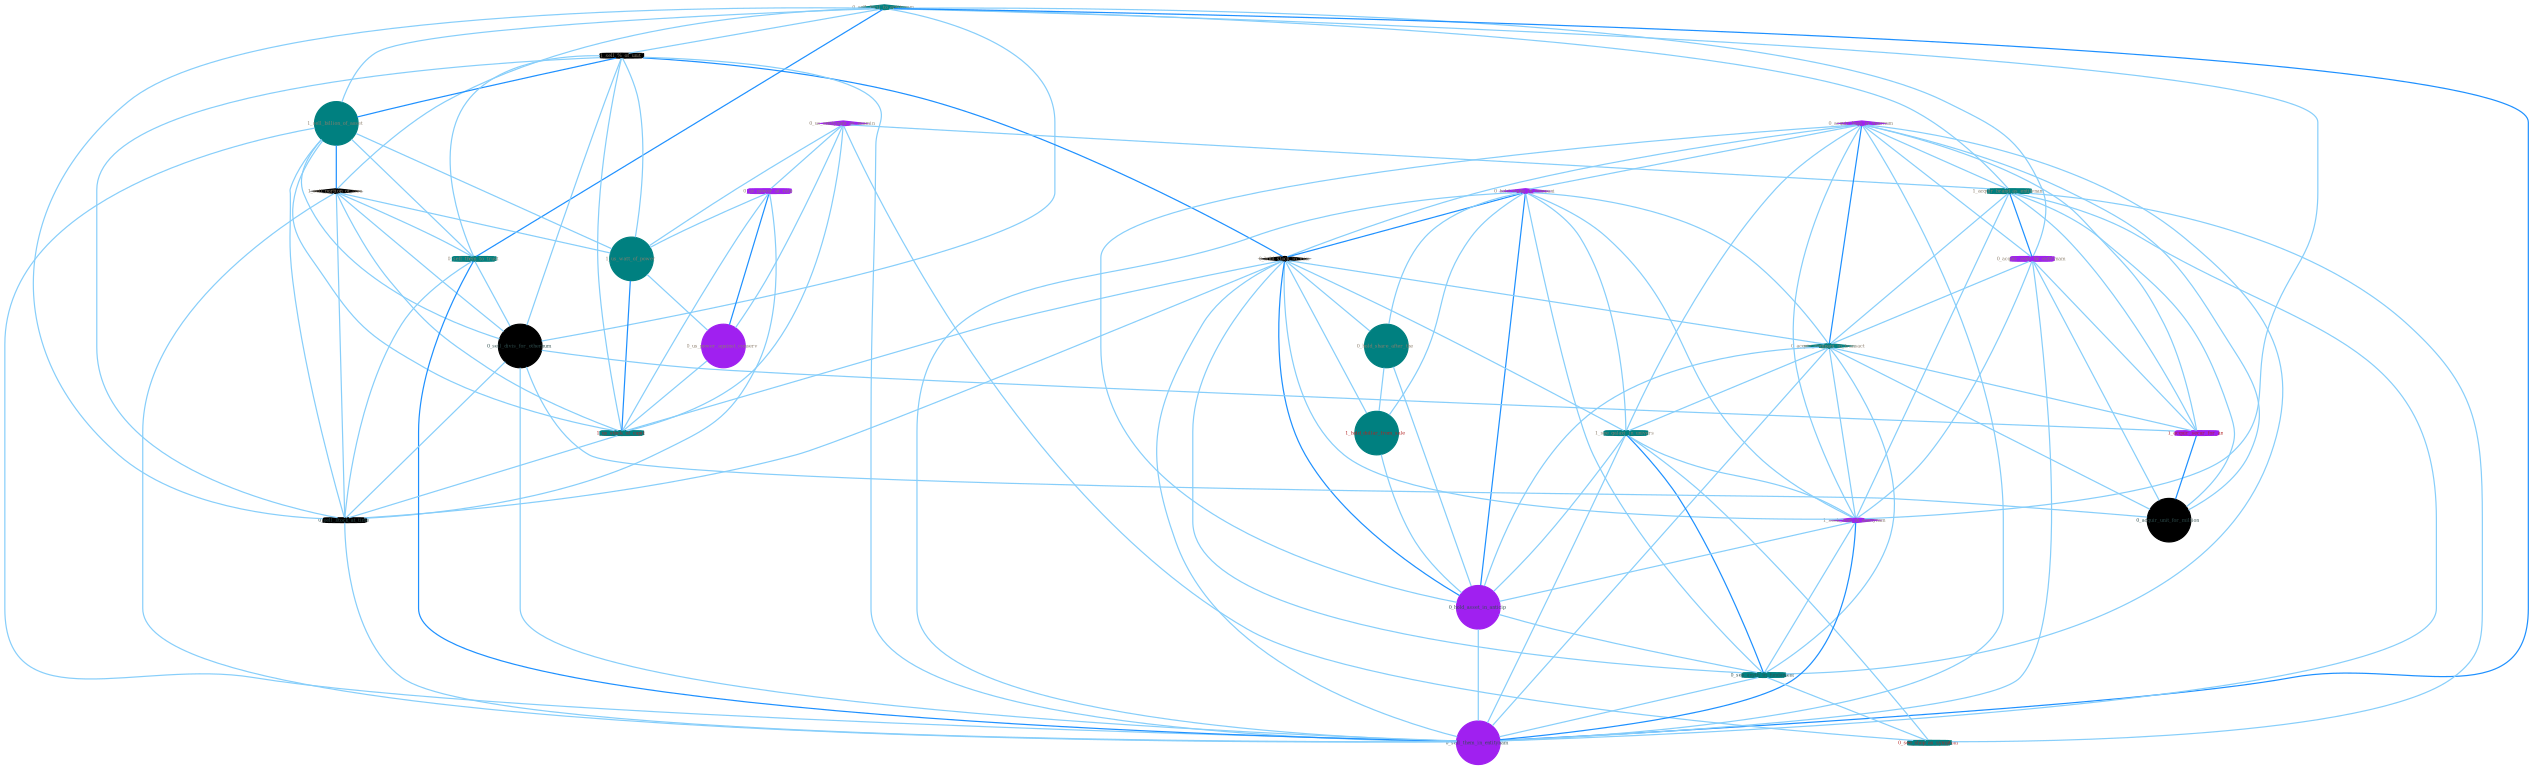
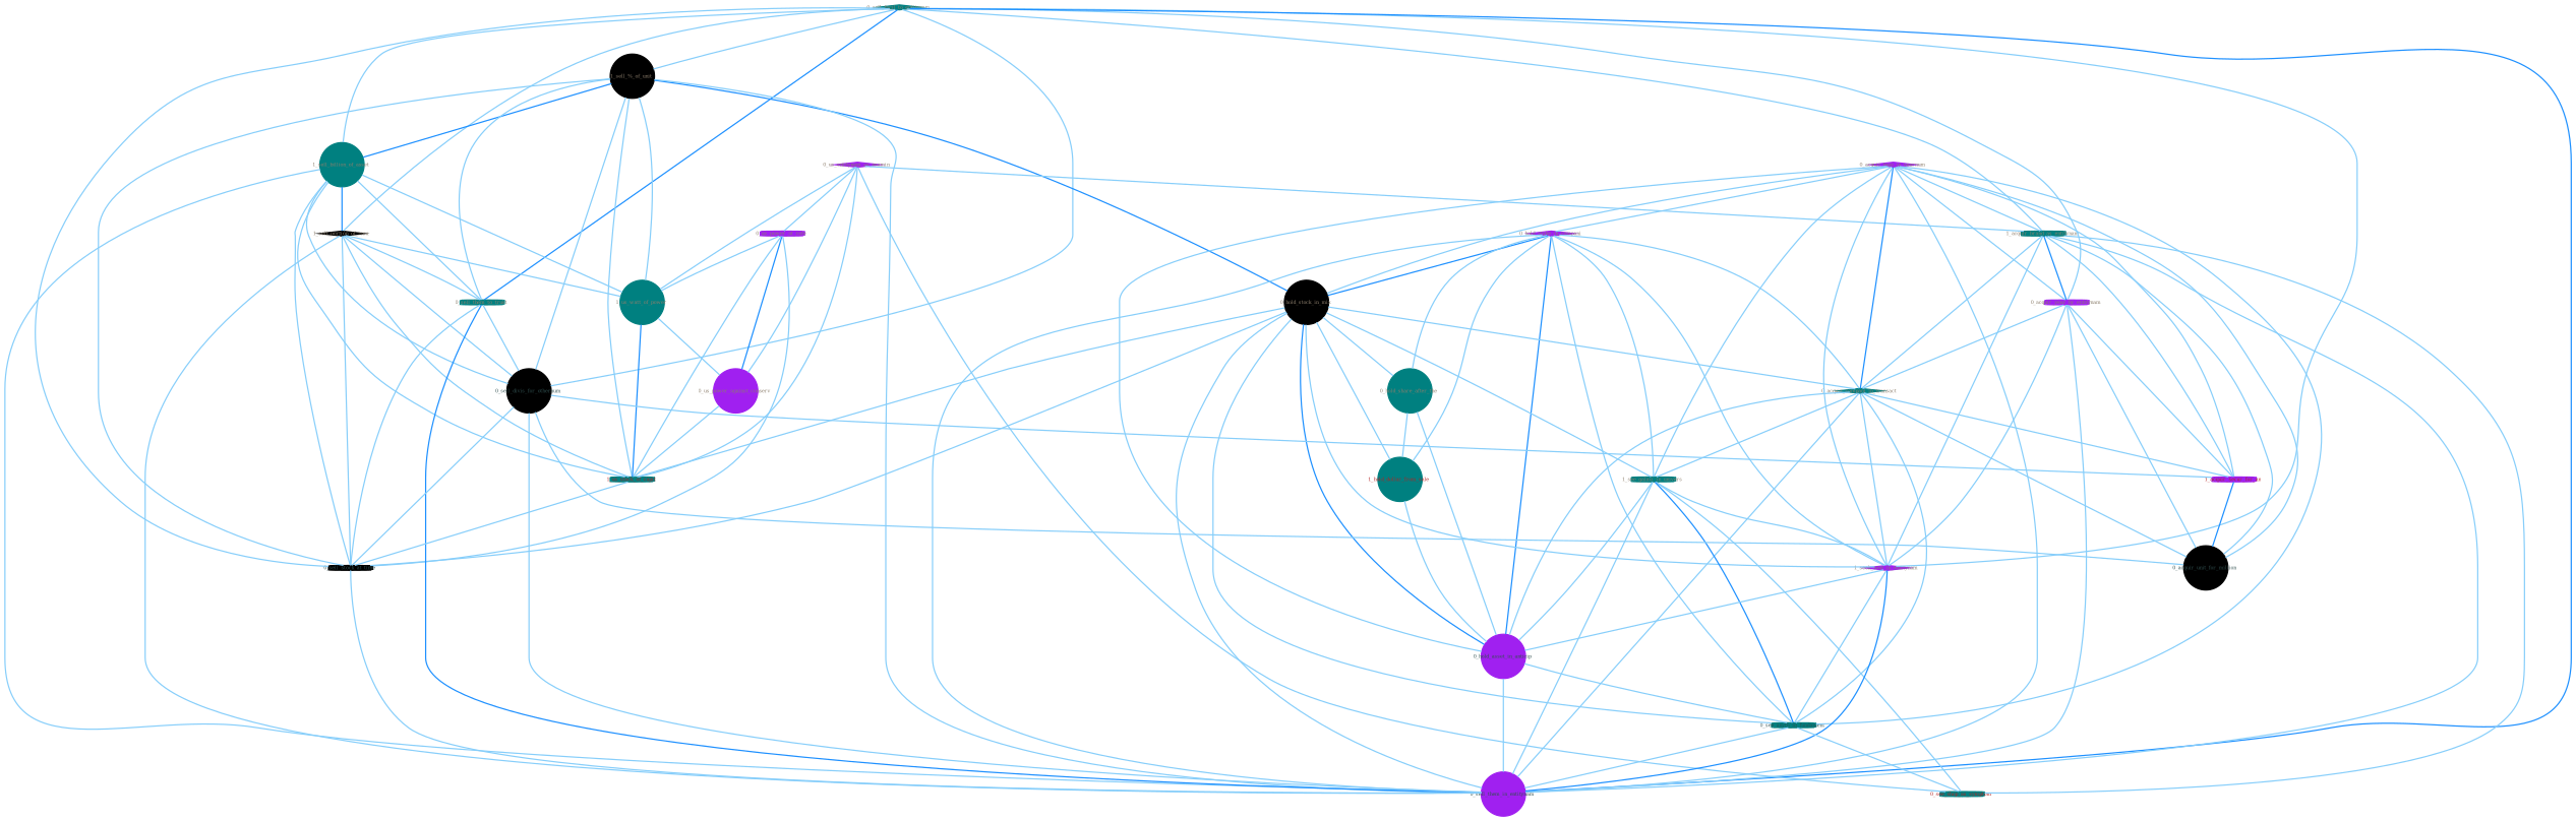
  graph {
    node [color=teal fixedsize=true fontcolor="#8b7d6b" fontsize=4 shape=circle style=filled]
    edge [color="#87cefa" w=1]
    "0_sell_facil_to_entitynam " [height=.06 shape=diamond width=.5]
-   "1_sell_%_of_unit " [color=black height=.06 shape=cylinder width=.5]
+   "1_sell_%_of_unit " [color=black height=.06 width=.5]
    "0_us_entitynam_as_examin " [color=purple height=.06 shape=diamond width=.5]
    "1_sell_billion_of_asset " [height=.06 width=.5]
    "0_acquir_busi_in_yearnum " [color=purple height=.06 shape=diamond width=.5]
    "1_acquir_brand_as_entitynam " [height=.06 shape=cylinder width=.5]
    "0_hold_stake_in_compani " [color=purple height=.06 shape=diamond width=.5]
    "0_acquir_year_by_entitynam " [color=purple height=.06 shape=cylinder width=.5]
    "1_sell_portion_of_issu " [color=black height=.06 shape=diamond width=.5]
    "0_us_power_at_rate " [color=purple height=.06 shape=cylinder width=.5]
-   "0_hold_stock_in_mix " [color=black height=.06 shape=diamond width=.5]
+   "0_hold_stock_in_mix " [color=black height=.06 width=.5]
    "0_acquir_compani_in_transact " [height=.06 shape=diamond width=.5]
    "0_sell_them_to_trust " [height=.06 shape=cylinder width=.5]
    "1_see_galaxi_in_univers " [height=.06 shape=cylinder width=.5]
    "1_us_watt_of_power " [height=.06 width=.5]
    "0_us_power_against_conserv " [color=purple height=.06 width=.5]
    "1_seek_seat_in_entitynam " [color=purple height=.06 shape=diamond width=.5]
    "0_hold_share_after_the " [height=.06 width=.5]
    "1_acquir_secur_for_an " [color=purple fontcolor="#b22222" height=.06 shape=cylinder width=.5]
    "1_us_stock_of_capit " [fontcolor="#b22222" height=.06 shape=cylinder width=.5]
    "1_hold_dollar_from_sale " [fontcolor="#b22222" height=.06 width=.5]
    "0_see_shop_as_symptom " [fontcolor="#b22222" height=.06 shape=cylinder width=.5]
    "0_sell_divis_for_othernum " [color=black fontcolor="#2f4f4f" height=.06 width=.5]
    "0_sell_stock_at_time " [color=black fontcolor="#2f4f4f" height=.06 shape=cylinder width=.5]
    "0_sell_them_in_entitynam " [color=purple fontcolor="#2f4f4f" height=.06 width=.5]
    "0_hold_asset_in_anticip " [color=purple fontcolor="#2f4f4f" height=.06 width=.5]
    "0_see_anyth_in_fundament " [fontcolor="#2f4f4f" height=.06 shape=cylinder width=.5]
    "0_acquir_unit_for_million " [color=black fontcolor="#2f4f4f" height=.06 width=.5]
    subgraph sub_1 {
      "0_sell_facil_to_entitynam "
      "1_sell_%_of_unit "
      "0_us_entitynam_as_examin "
      "1_sell_billion_of_asset "
      "0_acquir_busi_in_yearnum "
      "1_acquir_brand_as_entitynam "
      "0_hold_stake_in_compani "
      "0_acquir_year_by_entitynam "
      "1_sell_portion_of_issu "
      "0_us_power_at_rate "
      "0_hold_stock_in_mix "
      "0_acquir_compani_in_transact "
      "0_sell_them_to_trust "
      "1_see_galaxi_in_univers "
      "1_us_watt_of_power "
      "0_us_power_against_conserv "
      "1_seek_seat_in_entitynam "
      "0_hold_share_after_the "
    }
    subgraph sub_2 {
      "1_acquir_secur_for_an "
      "1_us_stock_of_capit "
      "1_hold_dollar_from_sale "
      "0_see_shop_as_symptom "
    }
    "0_sell_facil_to_entitynam " -- "1_sell_%_of_unit "
    "0_sell_facil_to_entitynam " -- "1_sell_billion_of_asset "
    "0_sell_facil_to_entitynam " -- "1_acquir_brand_as_entitynam "
    "0_sell_facil_to_entitynam " -- "0_acquir_year_by_entitynam "
    "0_sell_facil_to_entitynam " -- "1_sell_portion_of_issu "
    "0_sell_facil_to_entitynam " -- "0_sell_them_to_trust " [color="#1e90ff" w=2]
    "0_sell_facil_to_entitynam " -- "1_seek_seat_in_entitynam "
    "0_sell_facil_to_entitynam " -- "0_sell_divis_for_othernum "
    "0_sell_facil_to_entitynam " -- "0_sell_stock_at_time "
    "0_sell_facil_to_entitynam " -- "0_sell_them_in_entitynam " [color="#1e90ff" w=2]
    "1_sell_%_of_unit " -- "1_sell_billion_of_asset " [color="#1e90ff" w=2]
    "1_sell_%_of_unit " -- "0_hold_stock_in_mix " [color="#1e90ff" w=2]
    "1_sell_%_of_unit " -- "0_sell_them_to_trust "
    "1_sell_%_of_unit " -- "1_us_watt_of_power "
    "1_sell_%_of_unit " -- "1_us_stock_of_capit "
    "1_sell_%_of_unit " -- "0_sell_divis_for_othernum "
    "1_sell_%_of_unit " -- "0_sell_stock_at_time "
    "1_sell_%_of_unit " -- "0_sell_them_in_entitynam "
    "0_us_entitynam_as_examin " -- "1_acquir_brand_as_entitynam "
    "0_us_entitynam_as_examin " -- "0_us_power_at_rate "
    "0_us_entitynam_as_examin " -- "1_us_watt_of_power "
    "0_us_entitynam_as_examin " -- "0_us_power_against_conserv "
    "0_us_entitynam_as_examin " -- "1_us_stock_of_capit "
    "0_us_entitynam_as_examin " -- "0_see_shop_as_symptom "
    "1_sell_billion_of_asset " -- "1_sell_portion_of_issu " [color="#1e90ff" w=2]
    "1_sell_billion_of_asset " -- "0_sell_them_to_trust "
    "1_sell_billion_of_asset " -- "1_us_watt_of_power "
    "1_sell_billion_of_asset " -- "1_us_stock_of_capit "
    "1_sell_billion_of_asset " -- "0_sell_divis_for_othernum "
    "1_sell_billion_of_asset " -- "0_sell_stock_at_time "
    "1_sell_billion_of_asset " -- "0_sell_them_in_entitynam "
    "0_acquir_busi_in_yearnum " -- "1_acquir_brand_as_entitynam "
    "0_acquir_busi_in_yearnum " -- "0_hold_stake_in_compani "
    "0_acquir_busi_in_yearnum " -- "0_acquir_year_by_entitynam "
    "0_acquir_busi_in_yearnum " -- "0_hold_stock_in_mix "
    "0_acquir_busi_in_yearnum " -- "0_acquir_compani_in_transact " [color="#1e90ff" w=2]
    "0_acquir_busi_in_yearnum " -- "1_see_galaxi_in_univers "
    "0_acquir_busi_in_yearnum " -- "1_seek_seat_in_entitynam "
    "0_acquir_busi_in_yearnum " -- "1_acquir_secur_for_an "
    "0_acquir_busi_in_yearnum " -- "0_sell_them_in_entitynam "
    "0_acquir_busi_in_yearnum " -- "0_hold_asset_in_anticip "
    "0_acquir_busi_in_yearnum " -- "0_see_anyth_in_fundament "
    "0_acquir_busi_in_yearnum " -- "0_acquir_unit_for_million "
    "1_acquir_brand_as_entitynam " -- "0_acquir_year_by_entitynam " [color="#1e90ff" w=2]
    "1_acquir_brand_as_entitynam " -- "0_acquir_compani_in_transact "
    "1_acquir_brand_as_entitynam " -- "1_seek_seat_in_entitynam "
    "1_acquir_brand_as_entitynam " -- "1_acquir_secur_for_an "
    "1_acquir_brand_as_entitynam " -- "0_see_shop_as_symptom "
    "1_acquir_brand_as_entitynam " -- "0_sell_them_in_entitynam "
    "1_acquir_brand_as_entitynam " -- "0_acquir_unit_for_million "
    "0_hold_stake_in_compani " -- "0_hold_stock_in_mix " [color="#1e90ff" w=2]
    "0_hold_stake_in_compani " -- "0_acquir_compani_in_transact "
    "0_hold_stake_in_compani " -- "1_see_galaxi_in_univers "
    "0_hold_stake_in_compani " -- "1_seek_seat_in_entitynam "
    "0_hold_stake_in_compani " -- "0_hold_share_after_the "
    "0_hold_stake_in_compani " -- "1_hold_dollar_from_sale "
    "0_hold_stake_in_compani " -- "0_sell_them_in_entitynam "
    "0_hold_stake_in_compani " -- "0_hold_asset_in_anticip " [color="#1e90ff" w=2]
    "0_hold_stake_in_compani " -- "0_see_anyth_in_fundament "
    "0_acquir_year_by_entitynam " -- "0_acquir_compani_in_transact "
    "0_acquir_year_by_entitynam " -- "1_seek_seat_in_entitynam "
    "0_acquir_year_by_entitynam " -- "1_acquir_secur_for_an "
    "0_acquir_year_by_entitynam " -- "0_sell_them_in_entitynam "
    "0_acquir_year_by_entitynam " -- "0_acquir_unit_for_million "
    "1_sell_portion_of_issu " -- "0_sell_them_to_trust "
    "1_sell_portion_of_issu " -- "1_us_watt_of_power "
    "1_sell_portion_of_issu " -- "1_us_stock_of_capit "
    "1_sell_portion_of_issu " -- "0_sell_divis_for_othernum "
    "1_sell_portion_of_issu " -- "0_sell_stock_at_time "
    "1_sell_portion_of_issu " -- "0_sell_them_in_entitynam "
    "0_us_power_at_rate " -- "1_us_watt_of_power "
    "0_us_power_at_rate " -- "0_us_power_against_conserv " [color="#1e90ff" w=2]
    "0_us_power_at_rate " -- "1_us_stock_of_capit "
    "0_us_power_at_rate " -- "0_sell_stock_at_time "
    "0_hold_stock_in_mix " -- "0_acquir_compani_in_transact "
    "0_hold_stock_in_mix " -- "1_see_galaxi_in_univers "
    "0_hold_stock_in_mix " -- "1_seek_seat_in_entitynam "
    "0_hold_stock_in_mix " -- "0_hold_share_after_the "
    "0_hold_stock_in_mix " -- "1_us_stock_of_capit "
    "0_hold_stock_in_mix " -- "1_hold_dollar_from_sale "
    "0_hold_stock_in_mix " -- "0_sell_stock_at_time "
    "0_hold_stock_in_mix " -- "0_sell_them_in_entitynam "
    "0_hold_stock_in_mix " -- "0_hold_asset_in_anticip " [color="#1e90ff" w=2]
    "0_hold_stock_in_mix " -- "0_see_anyth_in_fundament "
    "0_acquir_compani_in_transact " -- "1_see_galaxi_in_univers "
    "0_acquir_compani_in_transact " -- "1_seek_seat_in_entitynam "
    "0_acquir_compani_in_transact " -- "1_acquir_secur_for_an "
    "0_acquir_compani_in_transact " -- "0_sell_them_in_entitynam "
    "0_acquir_compani_in_transact " -- "0_hold_asset_in_anticip "
    "0_acquir_compani_in_transact " -- "0_see_anyth_in_fundament "
    "0_acquir_compani_in_transact " -- "0_acquir_unit_for_million "
    "0_sell_them_to_trust " -- "0_sell_divis_for_othernum "
    "0_sell_them_to_trust " -- "0_sell_stock_at_time "
    "0_sell_them_to_trust " -- "0_sell_them_in_entitynam " [color="#1e90ff" w=2]
    "1_see_galaxi_in_univers " -- "1_seek_seat_in_entitynam "
    "1_see_galaxi_in_univers " -- "0_see_shop_as_symptom "
    "1_see_galaxi_in_univers " -- "0_sell_them_in_entitynam "
    "1_see_galaxi_in_univers " -- "0_hold_asset_in_anticip "
    "1_see_galaxi_in_univers " -- "0_see_anyth_in_fundament " [color="#1e90ff" w=2]
    "1_us_watt_of_power " -- "0_us_power_against_conserv "
    "1_us_watt_of_power " -- "1_us_stock_of_capit " [color="#1e90ff" w=2]
    "0_us_power_against_conserv " -- "1_us_stock_of_capit "
    "1_seek_seat_in_entitynam " -- "0_sell_them_in_entitynam " [color="#1e90ff" w=2]
    "1_seek_seat_in_entitynam " -- "0_hold_asset_in_anticip "
    "1_seek_seat_in_entitynam " -- "0_see_anyth_in_fundament "
    "0_hold_share_after_the " -- "1_hold_dollar_from_sale "
    "0_hold_share_after_the " -- "0_hold_asset_in_anticip "
    "1_acquir_secur_for_an " -- "0_acquir_unit_for_million " [color="#1e90ff" w=2]
    "1_us_stock_of_capit " -- "0_sell_stock_at_time "
    "1_hold_dollar_from_sale " -- "0_hold_asset_in_anticip "
    "0_sell_divis_for_othernum " -- "1_acquir_secur_for_an "
    "0_sell_divis_for_othernum " -- "0_sell_stock_at_time "
    "0_sell_divis_for_othernum " -- "0_sell_them_in_entitynam "
    "0_sell_divis_for_othernum " -- "0_acquir_unit_for_million "
    "0_sell_stock_at_time " -- "0_sell_them_in_entitynam "
    "0_hold_asset_in_anticip " -- "0_sell_them_in_entitynam "
    "0_hold_asset_in_anticip " -- "0_see_anyth_in_fundament "
    "0_see_anyth_in_fundament " -- "0_see_shop_as_symptom "
    "0_see_anyth_in_fundament " -- "0_sell_them_in_entitynam "
  }
